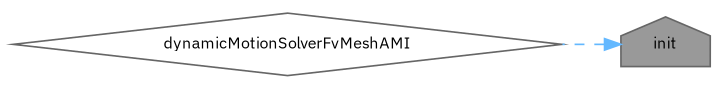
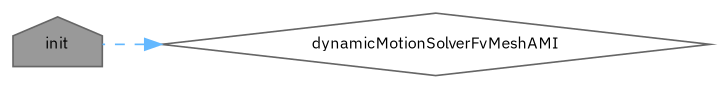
  digraph {
    rankdir=RL
    fontname="IBM Plex Sans"
    node [fontname="IBM Plex Sans" fontsize=10 style=filled]
    n1 [color=gray40 fillcolor=grey60 fontcolor=black height=0.2 label=init shape=house width=0.4]
    n2 [color=grey40 fillcolor=white height=0.2 label=dynamicMotionSolverFvMeshAMI shape=diamond width=0.4]
-   n1 -> n2 [color=steelblue1 dir=back fontname="IBM Plex Sans" fontsize=10 labelfontname=Helvetica labelfontsize=10 style=dashed]
+   n2 -> n1 [color=steelblue1 dir=back fontname="IBM Plex Sans" fontsize=10 labelfontname=Helvetica labelfontsize=10 style=dashed]
  }
